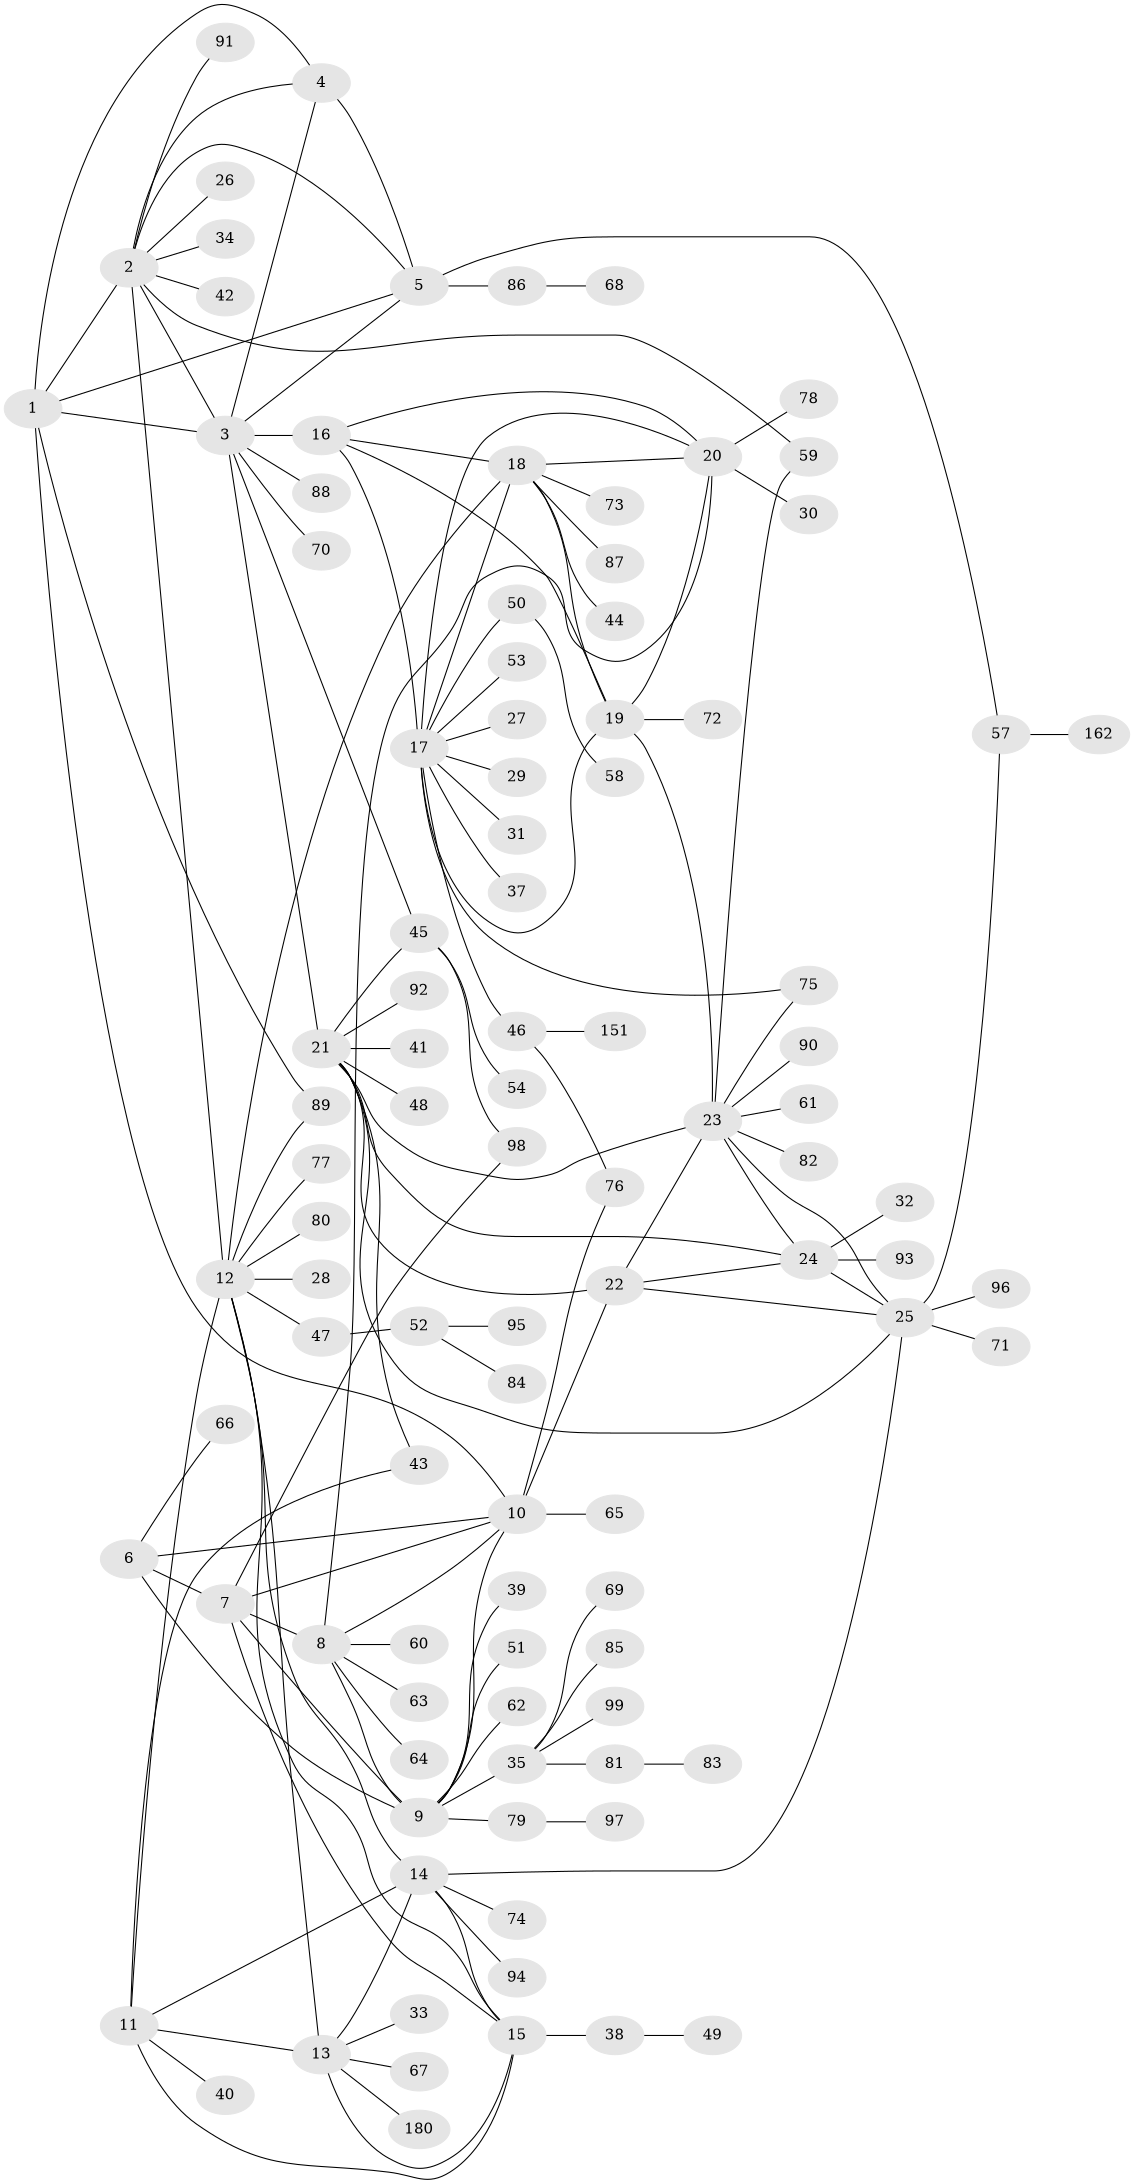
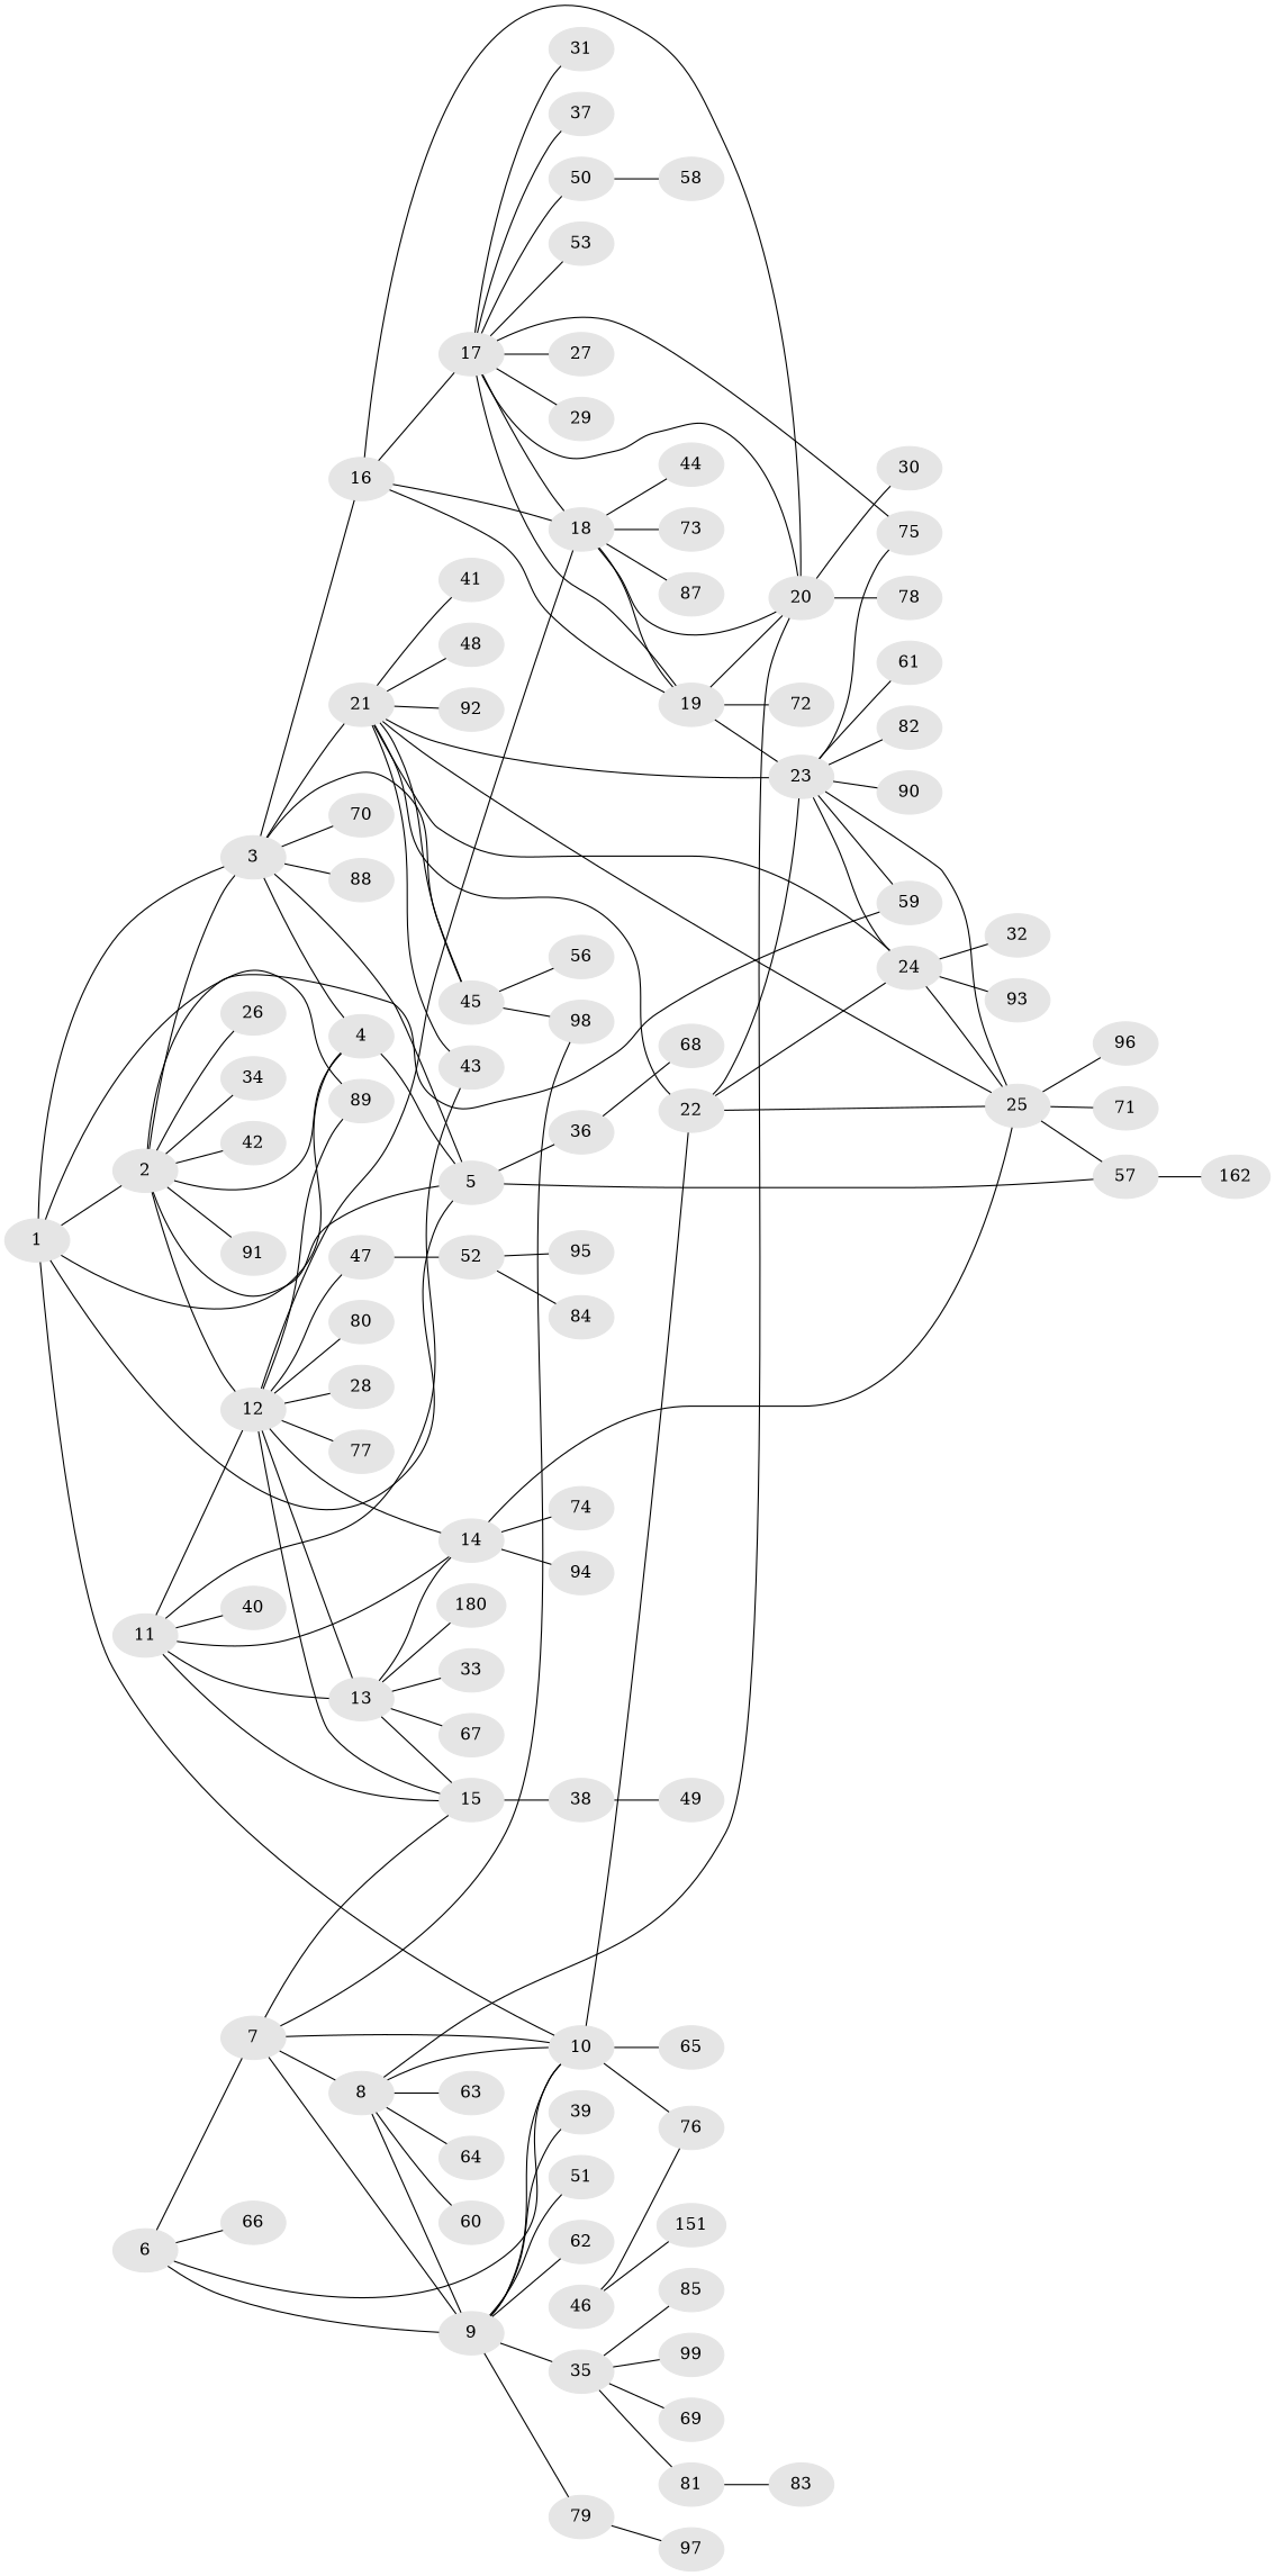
  graph {
    rankdir=LR
    node [color=gray90 style=filled]
    1
    2
    3
    4
    5
    10
    89
    26
    34
    42
    59
    91
    12
    16
    21
    45
    70
    88
-   36 [label=86]
+   36
    57
    22
    65
    76
    11
    15
    13
    14
    40
    43
    20
    18
    17
    19
    25
    23
    24
    41
    48
    92
    98
-   54
+   54 [label=56]
    68
    n43 [label=162]
    6
    7
    9
    66
    8
    60
    63
    64
    35
    39
    51
    62
    79
    38
    30
    78
    69
    81
    85
    99
    97
    28
    47
    77
    80
    33
    67
    n71 [label=180]
    74
    94
    44
    73
    87
    52
    71
    96
    49
    27
    29
    31
    37
    46
    50
    53
    75
    72
    n90 [label=151]
    58
    61
    82
    90
    32
    93
    83
    84
    95
    1 -- 2
    1 -- 3
    1 -- 4
    1 -- 5
    1 -- 10
    1 -- 89
    2 -- 3
    2 -- 4
    2 -- 5
    2 -- 26
    2 -- 34
    2 -- 42
    2 -- 59
    2 -- 91
    2 -- 12
    3 -- 4
    3 -- 5
    3 -- 16
    3 -- 21
    3 -- 45
    3 -- 70
    3 -- 88
    4 -- 5
    5 -- 36
    5 -- 57
    10 -- 22
    10 -- 65
    10 -- 76
    12 -- 89
    12 -- 15
    12 -- 13
    12 -- 14
    12 -- 18
    12 -- 28
    12 -- 47
    12 -- 77
    12 -- 80
    16 -- 20
    16 -- 18
    16 -- 17
    16 -- 19
    21 -- 45
    21 -- 22
    21 -- 43
    21 -- 25
    21 -- 23
    21 -- 24
    21 -- 41
    21 -- 48
    21 -- 92
    45 -- 98
    45 -- 54
    36 -- 68
    57 -- n43
    22 -- 25
    22 -- 23
    22 -- 24
    11 -- 12
    11 -- 15
    11 -- 13
    11 -- 14
    11 -- 40
    11 -- 43
    15 -- 38
    13 -- 15
    13 -- 14
    13 -- 33
    13 -- 67
    13 -- n71
-   14 -- 15
    14 -- 25
    14 -- 74
    14 -- 94
    20 -- 30
    20 -- 78
    18 -- 20
    18 -- 19
    18 -- 44
    18 -- 73
    18 -- 87
    17 -- 20
    17 -- 18
    17 -- 19
    17 -- 27
    17 -- 29
    17 -- 31
    17 -- 37
-   17 -- 46
    17 -- 50
    17 -- 53
    17 -- 75
    19 -- 20
    19 -- 23
    19 -- 72
    25 -- 57
    25 -- 71
    25 -- 96
    23 -- 59
    23 -- 25
    23 -- 24
    23 -- 75
    23 -- 61
    23 -- 82
    23 -- 90
    24 -- 25
    24 -- 32
    24 -- 93
    6 -- 10
    6 -- 7
    6 -- 9
    6 -- 66
    7 -- 10
    7 -- 15
    7 -- 98
    7 -- 9
    7 -- 8
    9 -- 10
    9 -- 35
    9 -- 39
    9 -- 51
    9 -- 62
    9 -- 79
    8 -- 10
    8 -- 20
    8 -- 9
    8 -- 60
    8 -- 63
    8 -- 64
    35 -- 69
    35 -- 81
    35 -- 85
    35 -- 99
    79 -- 97
    38 -- 49
    81 -- 83
    47 -- 52
    52 -- 84
    52 -- 95
    46 -- 76
    46 -- n90
    50 -- 58
  }
